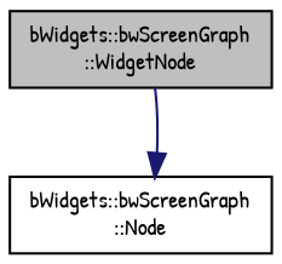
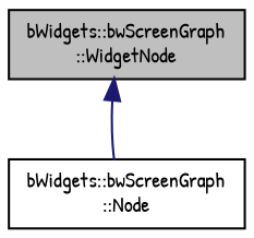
  digraph {
    fontname="Patrick Hand"
    node [color=black fontname="Patrick Hand" fontsize=10 shape=record style=filled]
    n1 [fillcolor=grey75 fontcolor=black height=0.2 label="bWidgets::bwScreenGraph\l::WidgetNode" width=0.4]
    n2 [fillcolor=white height=0.2 label="bWidgets::bwScreenGraph\l::Node" width=0.4]
-   n2 -> n1 [color=midnightblue dir=back fontname="Patrick Hand" fontsize=10 labelfontname=Helvetica labelfontsize=10 style=solid]
+   n1 -> n2 [color=midnightblue dir=back fontname="Patrick Hand" fontsize=10 labelfontname=Helvetica labelfontsize=10 style=solid]
  }
